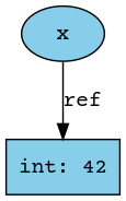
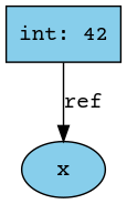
  digraph {
    fontname="Courier Prime"
    node [style=filled fillcolor=skyblue fontname="Courier Prime"]
    n1 [label=x shape=ellipse]
    n2 [label="int: 42" shape=box]
-   n1 -> n2 [label=ref style=solid fontname="Courier Prime"]
+   n2 -> n1 [label=ref style=solid fontname="Courier Prime"]
  }
